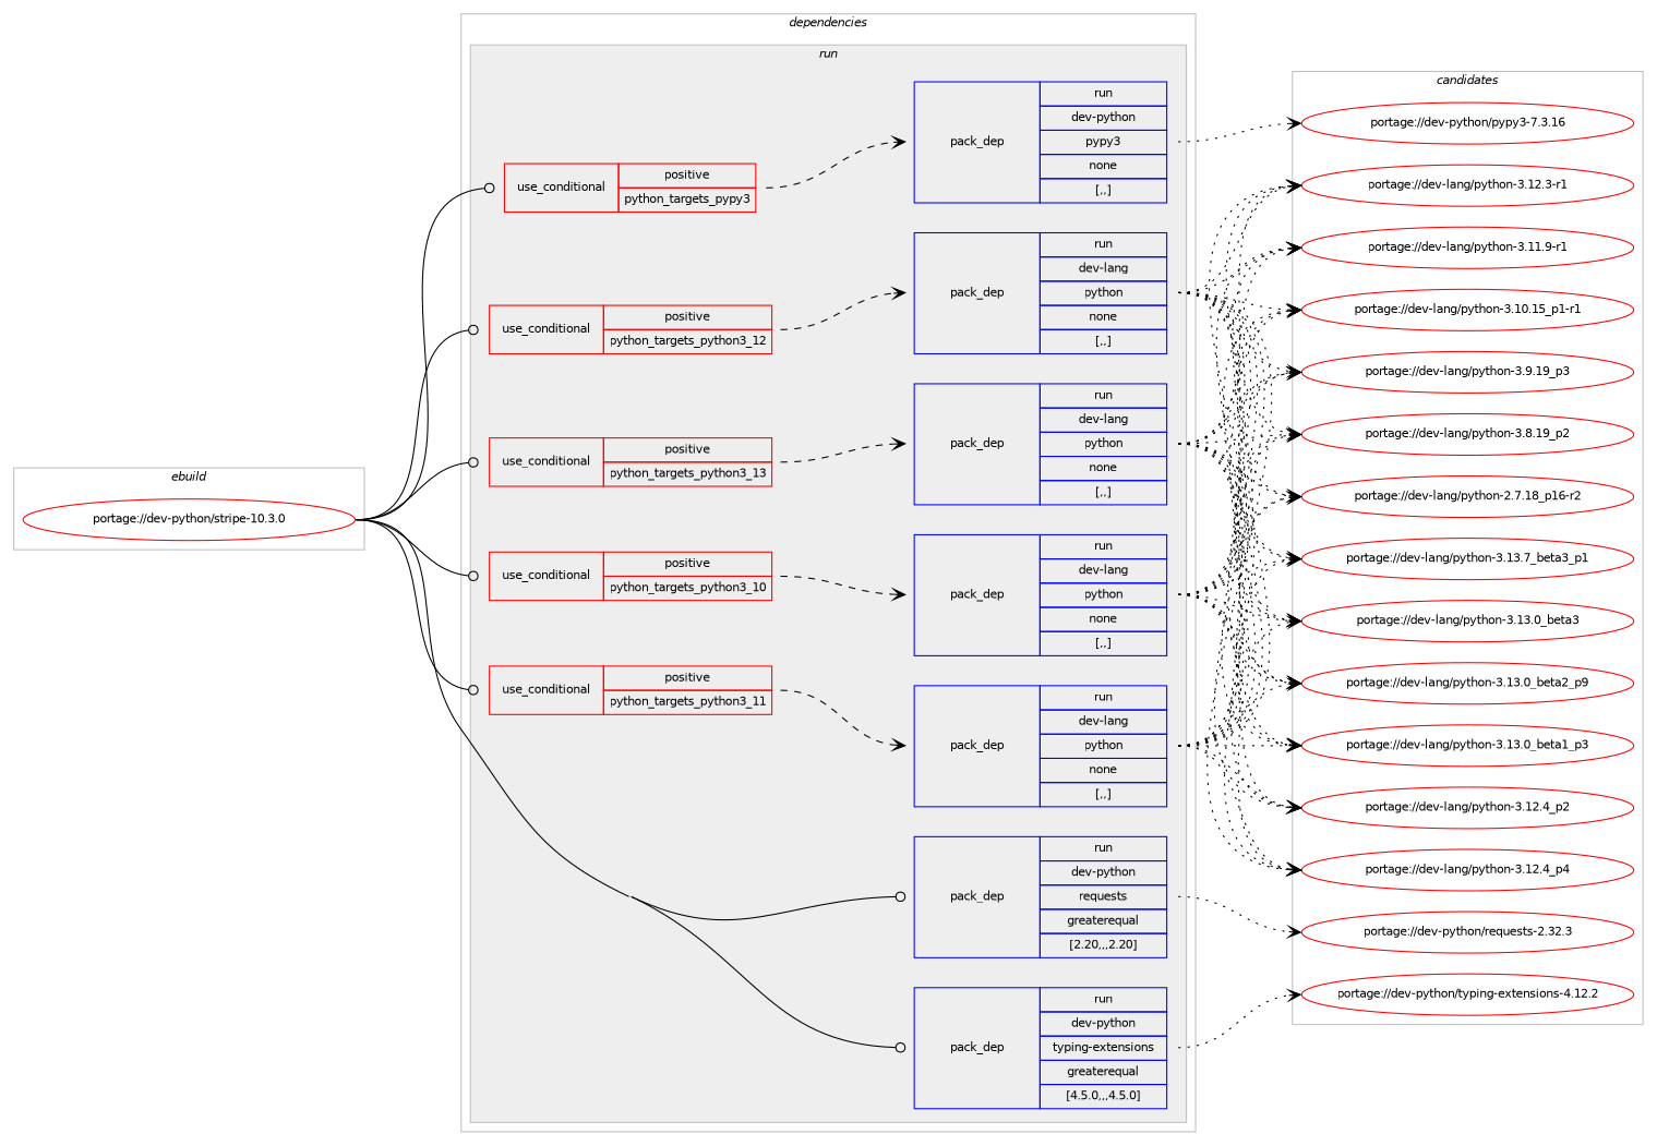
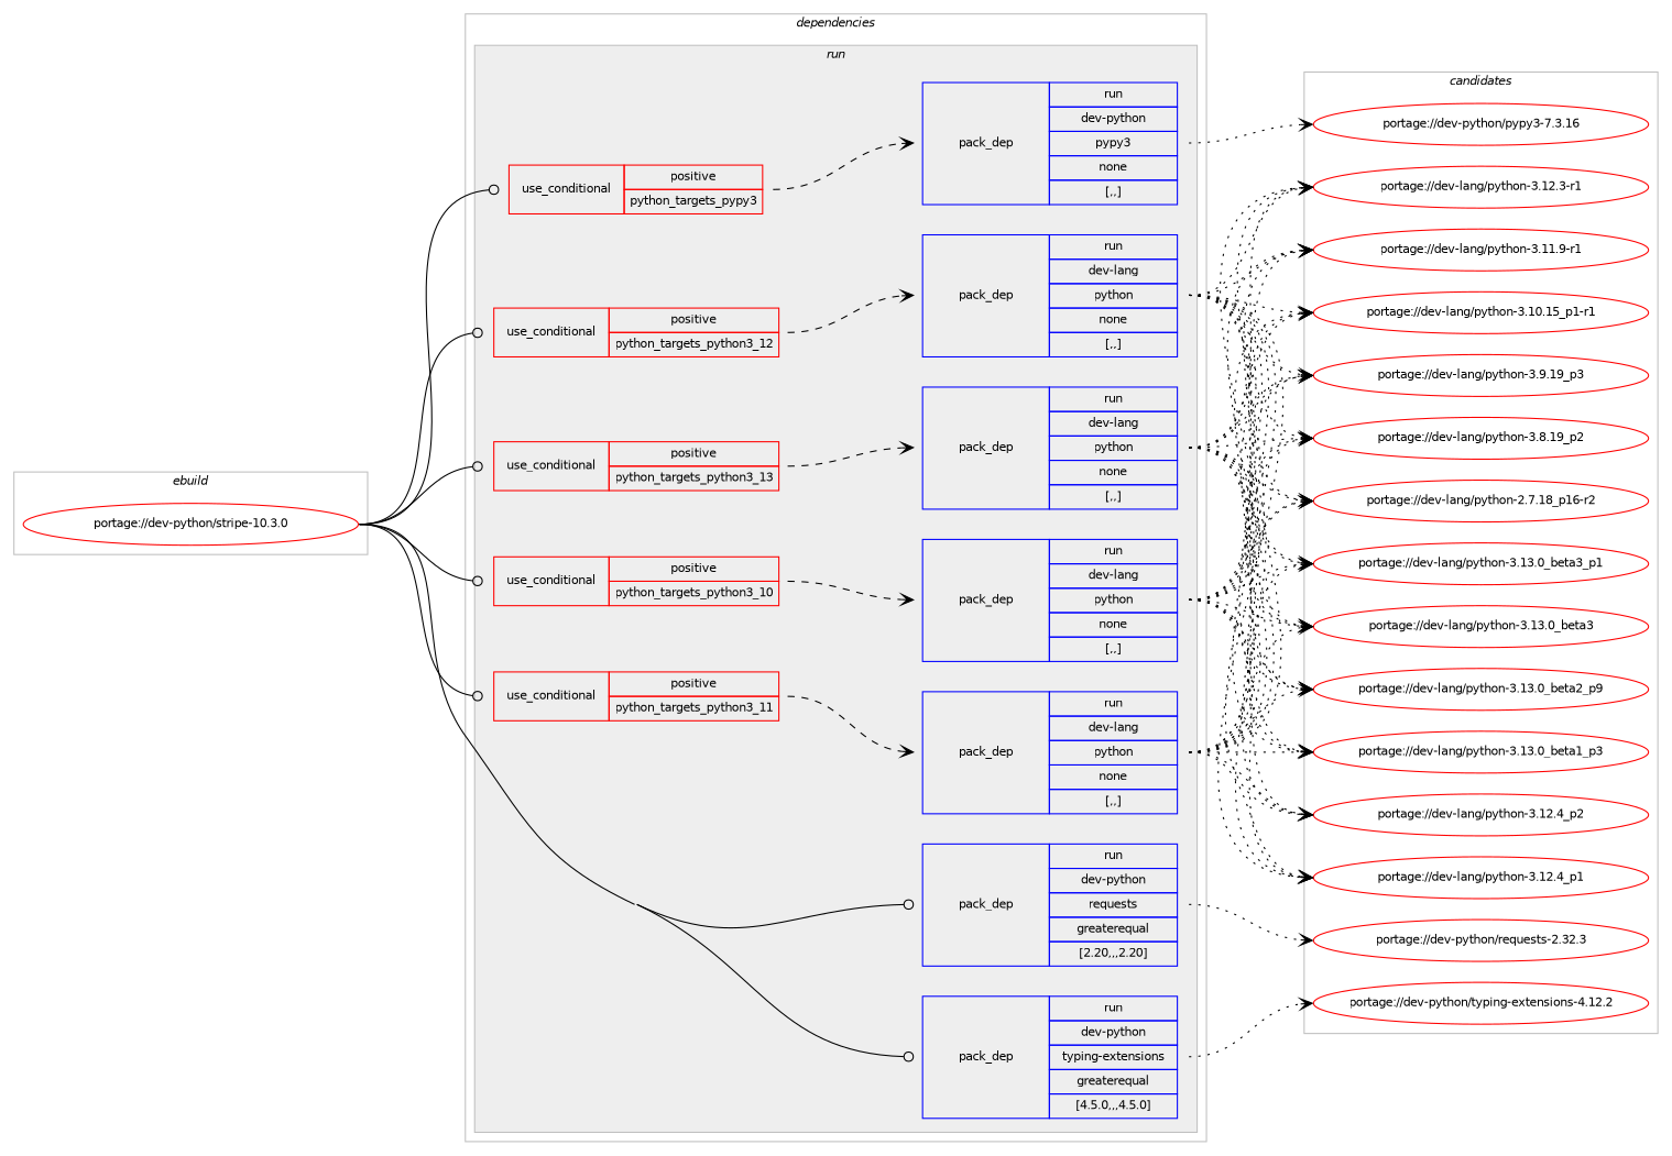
  digraph {
    compound=true
    concentrate=true
    fontname=Helvetica
    fontsize=10
    newrank=true
    rankdir=LR
    ranksep=1.5
    node [color=red fontname=Helvetica fontsize=10]
    edge [arrowhead=vee headport=w style=dotted tailport=e weight=100]
    n1 [label="portage://dev-python/stripe-10.3.0" width=4]
    n2 [color=blue label=<<TABLE BORDER="0" CELLBORDER="1" CELLSPACING="0" CELLPADDING="4" WIDTH="220"><TR><TD ROWSPAN="6" CELLPADDING="30">pack_dep</TD></TR><TR><TD WIDTH="110">run</TD></TR><TR><TD>dev-python</TD></TR><TR><TD>pypy3</TD></TR><TR><TD>none</TD></TR><TR><TD>[,,]</TD></TR></TABLE>> shape=none]
    n3 [label=<<TABLE BORDER="0" CELLBORDER="1" CELLSPACING="0" CELLPADDING="4"><TR><TD ROWSPAN="3" CELLPADDING="10">use_conditional</TD></TR><TR><TD>positive</TD></TR><TR><TD>python_targets_pypy3</TD></TR></TABLE>> shape=none]
    n4 [color=blue label=<<TABLE BORDER="0" CELLBORDER="1" CELLSPACING="0" CELLPADDING="4" WIDTH="220"><TR><TD ROWSPAN="6" CELLPADDING="30">pack_dep</TD></TR><TR><TD WIDTH="110">run</TD></TR><TR><TD>dev-lang</TD></TR><TR><TD>python</TD></TR><TR><TD>none</TD></TR><TR><TD>[,,]</TD></TR></TABLE>> shape=none]
    n5 [label=<<TABLE BORDER="0" CELLBORDER="1" CELLSPACING="0" CELLPADDING="4"><TR><TD ROWSPAN="3" CELLPADDING="10">use_conditional</TD></TR><TR><TD>positive</TD></TR><TR><TD>python_targets_python3_10</TD></TR></TABLE>> shape=none]
    n6 [color=blue label=<<TABLE BORDER="0" CELLBORDER="1" CELLSPACING="0" CELLPADDING="4" WIDTH="220"><TR><TD ROWSPAN="6" CELLPADDING="30">pack_dep</TD></TR><TR><TD WIDTH="110">run</TD></TR><TR><TD>dev-lang</TD></TR><TR><TD>python</TD></TR><TR><TD>none</TD></TR><TR><TD>[,,]</TD></TR></TABLE>> shape=none]
    n7 [label=<<TABLE BORDER="0" CELLBORDER="1" CELLSPACING="0" CELLPADDING="4"><TR><TD ROWSPAN="3" CELLPADDING="10">use_conditional</TD></TR><TR><TD>positive</TD></TR><TR><TD>python_targets_python3_11</TD></TR></TABLE>> shape=none]
    n8 [color=blue label=<<TABLE BORDER="0" CELLBORDER="1" CELLSPACING="0" CELLPADDING="4" WIDTH="220"><TR><TD ROWSPAN="6" CELLPADDING="30">pack_dep</TD></TR><TR><TD WIDTH="110">run</TD></TR><TR><TD>dev-lang</TD></TR><TR><TD>python</TD></TR><TR><TD>none</TD></TR><TR><TD>[,,]</TD></TR></TABLE>> shape=none]
    n9 [label=<<TABLE BORDER="0" CELLBORDER="1" CELLSPACING="0" CELLPADDING="4"><TR><TD ROWSPAN="3" CELLPADDING="10">use_conditional</TD></TR><TR><TD>positive</TD></TR><TR><TD>python_targets_python3_12</TD></TR></TABLE>> shape=none]
    n10 [color=blue label=<<TABLE BORDER="0" CELLBORDER="1" CELLSPACING="0" CELLPADDING="4" WIDTH="220"><TR><TD ROWSPAN="6" CELLPADDING="30">pack_dep</TD></TR><TR><TD WIDTH="110">run</TD></TR><TR><TD>dev-lang</TD></TR><TR><TD>python</TD></TR><TR><TD>none</TD></TR><TR><TD>[,,]</TD></TR></TABLE>> shape=none]
    n11 [label=<<TABLE BORDER="0" CELLBORDER="1" CELLSPACING="0" CELLPADDING="4"><TR><TD ROWSPAN="3" CELLPADDING="10">use_conditional</TD></TR><TR><TD>positive</TD></TR><TR><TD>python_targets_python3_13</TD></TR></TABLE>> shape=none]
    n12 [color=blue label=<<TABLE BORDER="0" CELLBORDER="1" CELLSPACING="0" CELLPADDING="4" WIDTH="220"><TR><TD ROWSPAN="6" CELLPADDING="30">pack_dep</TD></TR><TR><TD WIDTH="110">run</TD></TR><TR><TD>dev-python</TD></TR><TR><TD>requests</TD></TR><TR><TD>greaterequal</TD></TR><TR><TD>[2.20,,,2.20]</TD></TR></TABLE>> shape=none]
    n13 [color=blue label=<<TABLE BORDER="0" CELLBORDER="1" CELLSPACING="0" CELLPADDING="4" WIDTH="220"><TR><TD ROWSPAN="6" CELLPADDING="30">pack_dep</TD></TR><TR><TD WIDTH="110">run</TD></TR><TR><TD>dev-python</TD></TR><TR><TD>typing-extensions</TD></TR><TR><TD>greaterequal</TD></TR><TR><TD>[4.5.0,,,4.5.0]</TD></TR></TABLE>> shape=none]
    n14 [label="portage://dev-python/pypy3-7.3.16" width=4]
-   n15 [label="portage://dev-lang/python-3.13.7_beta3_p1" width=4]
+   n15 [label="portage://dev-lang/python-3.13.0_beta3_p1" width=4]
    n16 [label="portage://dev-lang/python-3.13.0_beta3" width=4]
    n17 [label="portage://dev-lang/python-3.13.0_beta2_p9" width=4]
    n18 [label="portage://dev-lang/python-3.13.0_beta1_p3" width=4]
    n19 [label="portage://dev-lang/python-3.12.4_p2" width=4]
-   n20 [label="portage://dev-lang/python-3.12.4_p4" width=4]
+   n20 [label="portage://dev-lang/python-3.12.4_p1" width=4]
    n21 [label="portage://dev-lang/python-3.12.3-r1" width=4]
    n22 [label="portage://dev-lang/python-3.11.9-r1" width=4]
    n23 [label="portage://dev-lang/python-3.10.15_p1-r1" width=4]
    n24 [label="portage://dev-lang/python-3.9.19_p3" width=4]
    n25 [label="portage://dev-lang/python-3.8.19_p2" width=4]
    n26 [label="portage://dev-lang/python-2.7.18_p16-r2" width=4]
    n27 [label="portage://dev-python/requests-2.32.3" width=4]
    n28 [label="portage://dev-python/typing-extensions-4.12.2" width=4]
    subgraph cluster_1 {
      color=gray
      label=<<i>ebuild</i>>
      rank=same
      n1
    }
    subgraph cluster_2 {
      color=gray
      label=<<i>dependencies</i>>
      subgraph cluster_3 {
        color=gray
        fillcolor="#eeeeee"
        label=<<i>compile</i>>
        style=filled
      }
      subgraph cluster_4 {
        color=gray
        fillcolor="#eeeeee"
        label=<<i>compile and run</i>>
        style=filled
      }
      subgraph cluster_5 {
        color=gray
        fillcolor="#eeeeee"
        label=<<i>run</i>>
        style=filled
        subgraph sub_6 {
          color=gray
          fillcolor="#eeeeee"
          label=<<i>run</i>>
          style=filled
          n3
          subgraph sub_7 {
            color=gray
            fillcolor="#eeeeee"
            label=<<i>run</i>>
            style=filled
            n2
          }
        }
        subgraph sub_8 {
          color=gray
          fillcolor="#eeeeee"
          label=<<i>run</i>>
          style=filled
          n5
          subgraph sub_9 {
            color=gray
            fillcolor="#eeeeee"
            label=<<i>run</i>>
            style=filled
            n4
          }
        }
        subgraph sub_10 {
          color=gray
          fillcolor="#eeeeee"
          label=<<i>run</i>>
          style=filled
          n7
          subgraph sub_11 {
            color=gray
            fillcolor="#eeeeee"
            label=<<i>run</i>>
            style=filled
            n6
          }
        }
        subgraph sub_12 {
          color=gray
          fillcolor="#eeeeee"
          label=<<i>run</i>>
          style=filled
          n9
          subgraph sub_13 {
            color=gray
            fillcolor="#eeeeee"
            label=<<i>run</i>>
            style=filled
            n8
          }
        }
        subgraph sub_14 {
          color=gray
          fillcolor="#eeeeee"
          label=<<i>run</i>>
          style=filled
          n11
          subgraph sub_15 {
            color=gray
            fillcolor="#eeeeee"
            label=<<i>run</i>>
            style=filled
            n10
          }
        }
        subgraph sub_16 {
          color=gray
          fillcolor="#eeeeee"
          label=<<i>run</i>>
          style=filled
          n12
        }
        subgraph sub_17 {
          color=gray
          fillcolor="#eeeeee"
          label=<<i>run</i>>
          style=filled
          n13
        }
      }
    }
    subgraph cluster_18 {
      color=gray
      label=<<i>candidates</i>>
      rank=same
      subgraph sub_19 {
        color=black
        label=<<i>candidates</i>>
        nodesep=1
        rank=same
        n14
      }
      subgraph sub_20 {
        color=black
        label=<<i>candidates</i>>
        nodesep=1
        rank=same
        n15
        n16
        n17
        n18
        n19
        n20
        n21
        n22
        n23
        n24
        n25
        n26
      }
      subgraph sub_21 {
        color=black
        label=<<i>candidates</i>>
        nodesep=1
        rank=same
        n15
        n16
        n17
        n18
        n19
        n20
        n21
        n22
        n23
        n24
        n25
        n26
      }
      subgraph sub_22 {
        color=black
        label=<<i>candidates</i>>
        nodesep=1
        rank=same
        n15
        n16
        n17
        n18
        n19
        n20
        n21
        n22
        n23
        n24
        n25
        n26
      }
      subgraph sub_23 {
        color=black
        label=<<i>candidates</i>>
        nodesep=1
        rank=same
        n15
        n16
        n17
        n18
        n19
        n20
        n21
        n22
        n23
        n24
        n25
        n26
      }
      subgraph sub_24 {
        color=black
        label=<<i>candidates</i>>
        nodesep=1
        rank=same
        n27
      }
      subgraph sub_25 {
        color=black
        label=<<i>candidates</i>>
        nodesep=1
        rank=same
        n28
      }
    }
    n1 -> n3 [arrowhead=odot style=solid weight=20]
    n1 -> n5 [arrowhead=odot style=solid weight=20]
    n1 -> n7 [arrowhead=odot style=solid weight=20]
    n1 -> n9 [arrowhead=odot style=solid weight=20]
    n1 -> n11 [arrowhead=odot style=solid weight=20]
    n1 -> n12 [arrowhead=odot style=solid weight=20]
    n1 -> n13 [arrowhead=odot style=solid weight=20]
    n2 -> n14
    n3 -> n2 [style=dashed weight=20]
    n4 -> n15
    n4 -> n16
    n4 -> n17
    n4 -> n18
    n4 -> n19
    n4 -> n20
    n4 -> n21
    n4 -> n22
    n4 -> n23
    n4 -> n24
    n4 -> n25
    n4 -> n26
    n5 -> n4 [style=dashed weight=20]
    n6 -> n15
    n6 -> n16
    n6 -> n17
    n6 -> n18
    n6 -> n19
    n6 -> n20
    n6 -> n21
    n6 -> n22
    n6 -> n23
    n6 -> n24
    n6 -> n25
    n6 -> n26
    n7 -> n6 [style=dashed weight=20]
    n8 -> n15
    n8 -> n16
    n8 -> n17
    n8 -> n18
    n8 -> n19
    n8 -> n20
    n8 -> n21
    n8 -> n22
    n8 -> n23
    n8 -> n24
    n8 -> n25
    n8 -> n26
    n9 -> n8 [style=dashed weight=20]
    n10 -> n15
    n10 -> n16
    n10 -> n17
    n10 -> n18
    n10 -> n19
    n10 -> n20
    n10 -> n21
    n10 -> n22
    n10 -> n23
    n10 -> n24
    n10 -> n25
    n10 -> n26
    n11 -> n10 [style=dashed weight=20]
    n12 -> n27
    n13 -> n28
  }
